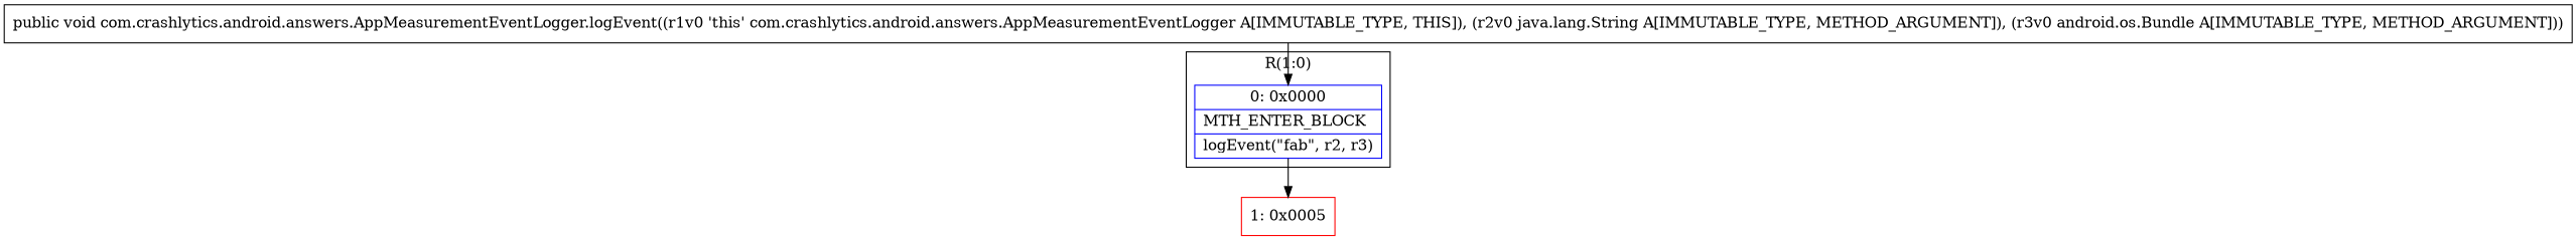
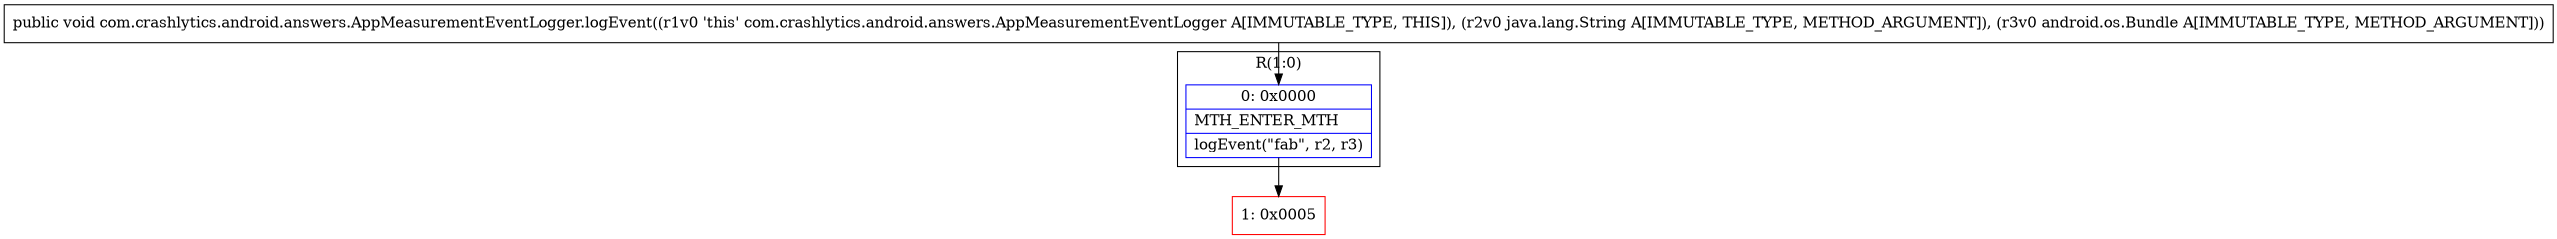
  digraph {
    node [shape=record]
-   n1 [color=blue label="{0\:\ 0x0000|MTH_ENTER_BLOCK\l|logEvent(\"fab\", r2, r3)\l}"]
+   n1 [color=blue label="{0\:\ 0x0000|MTH_ENTER_MTH\l|logEvent(\"fab\", r2, r3)\l}"]
    n2 [color=red label="{1\:\ 0x0005}"]
    n3 [label="{public void com.crashlytics.android.answers.AppMeasurementEventLogger.logEvent((r1v0 'this' com.crashlytics.android.answers.AppMeasurementEventLogger A[IMMUTABLE_TYPE, THIS]), (r2v0 java.lang.String A[IMMUTABLE_TYPE, METHOD_ARGUMENT]), (r3v0 android.os.Bundle A[IMMUTABLE_TYPE, METHOD_ARGUMENT])) }"]
    subgraph cluster_1 {
      label="R(1:0)"
      n1
    }
    n1 -> n2
    n3 -> n1
  }
